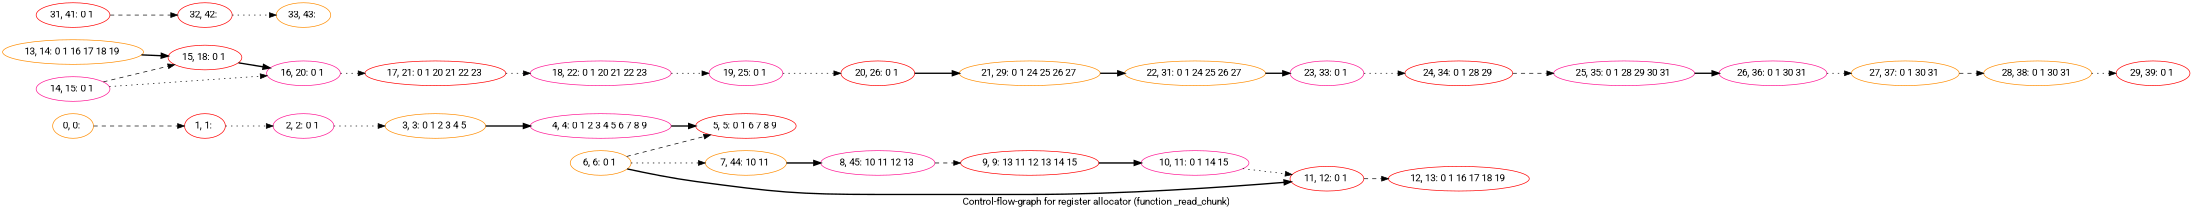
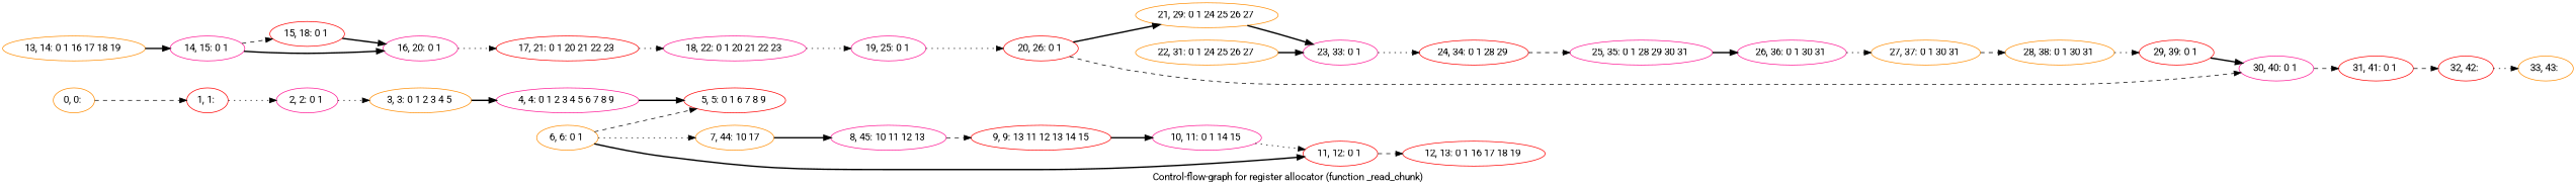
  digraph {
    fontname=Roboto
    label="Control-flow-graph for register allocator (function _read_chunk)"
    rankdir=LR
    node [color=red fontname=Roboto]
    edge [fontname=Roboto style=bold]
    n1 [color=darkorange label="0, 0: "]
    n2 [label="1, 1: "]
    n3 [color=deeppink label="2, 2: 0 1 "]
    n4 [color=darkorange label="3, 3: 0 1 2 3 4 5 "]
    n5 [color=deeppink label="4, 4: 0 1 2 3 4 5 6 7 8 9 "]
    n6 [label="5, 5: 0 1 6 7 8 9 "]
    n7 [color=darkorange label="6, 6: 0 1 "]
-   n8 [color=darkorange label="7, 44: 10 11 "]
+   n8 [color=darkorange label="7, 44: 10 17"]
    n9 [label="11, 12: 0 1 "]
    n10 [color=deeppink label="8, 45: 10 11 12 13 "]
    n11 [label="12, 13: 0 1 16 17 18 19 "]
    n12 [label="9, 9: 13 11 12 13 14 15"]
    n13 [color=deeppink label="10, 11: 0 1 14 15 "]
    n14 [color=darkorange label="13, 14: 0 1 16 17 18 19 "]
    n15 [color=deeppink label="14, 15: 0 1 "]
    n16 [label="15, 18: 0 1 "]
    n17 [color=deeppink label="16, 20: 0 1 "]
    n18 [label="17, 21: 0 1 20 21 22 23 "]
    n19 [color=deeppink label="18, 22: 0 1 20 21 22 23 "]
    n20 [color=deeppink label="19, 25: 0 1 "]
    n21 [label="20, 26: 0 1 "]
    n22 [color=darkorange label="21, 29: 0 1 24 25 26 27 "]
+   n23 [color=deeppink label="30, 40: 0 1 "]
    n24 [color=darkorange label="22, 31: 0 1 24 25 26 27 "]
    n25 [label="31, 41: 0 1 "]
    n26 [color=deeppink label="23, 33: 0 1 "]
    n27 [label="24, 34: 0 1 28 29 "]
    n28 [color=deeppink label="25, 35: 0 1 28 29 30 31 "]
    n29 [color=deeppink label="26, 36: 0 1 30 31 "]
    n30 [color=darkorange label="27, 37: 0 1 30 31 "]
    n31 [color=darkorange label="28, 38: 0 1 30 31 "]
    n32 [label="29, 39: 0 1 "]
    n33 [label="32, 42: "]
    n34 [color=darkorange label="33, 43: "]
    n1 -> n2 [style=dashed]
    n2 -> n3 [style=dotted]
    n3 -> n4 [style=dotted]
    n4 -> n5
    n5 -> n6
    n7 -> n6 [style=dashed]
    n7 -> n8 [style=dotted]
    n7 -> n9
    n8 -> n10
    n9 -> n11 [style=dashed]
    n10 -> n12 [style=dashed]
    n12 -> n13
    n13 -> n9 [style=dotted]
-   n14 -> n16
+   n14 -> n15
    n15 -> n16 [style=dashed]
-   n15 -> n17 [style=dotted]
+   n15 -> n17
    n16 -> n17
    n17 -> n18 [style=dotted]
    n18 -> n19 [style=dotted]
    n19 -> n20 [style=dotted]
    n20 -> n21 [style=dotted]
    n21 -> n22
-   n22 -> n24
+   n21 -> n23 [style=dashed]
+   n22 -> n26
+   n23 -> n25 [style=dashed]
    n24 -> n26
    n25 -> n33 [style=dashed]
    n26 -> n27 [style=dotted]
    n27 -> n28 [style=dashed]
    n28 -> n29
    n29 -> n30 [style=dotted]
    n30 -> n31 [style=dashed]
    n31 -> n32 [style=dotted]
+   n32 -> n23
    n33 -> n34 [style=dotted]
  }
